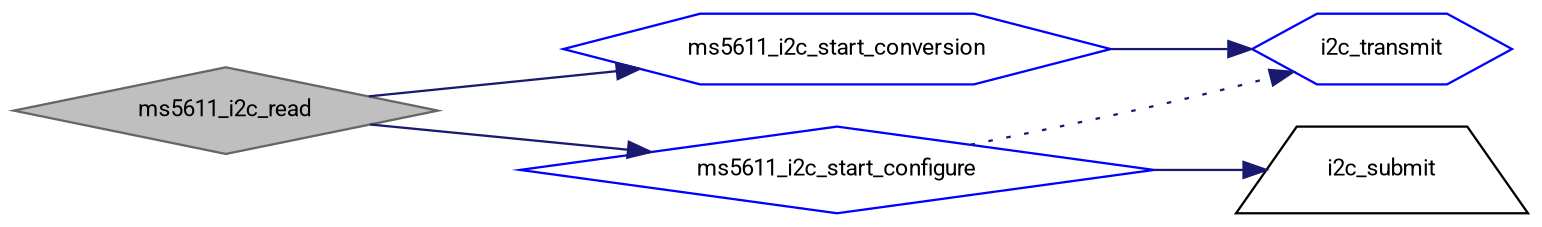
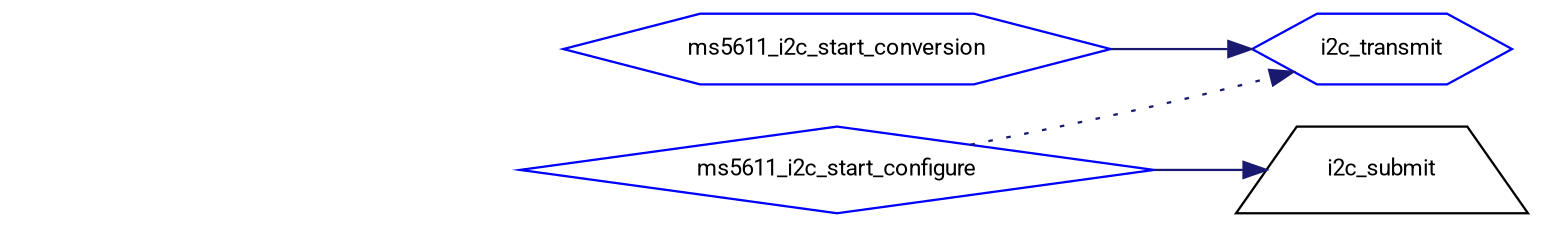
  digraph {
    fontname=Roboto
    rankdir=LR
    node [color=blue fillcolor=white fontname=Roboto fontsize=10 shape=diamond style=filled]
    edge [color=midnightblue fontname=Roboto fontsize=10 labelfontname=FreeSans labelfontsize=10 style=solid]
-   n1 [color=gray40 fillcolor=grey75 fontcolor=black height=0.2 label=ms5611_i2c_read width=0.4]
    n2 [height=0.2 label=ms5611_i2c_start_configure width=0.4]
    n3 [height=0.2 label=ms5611_i2c_start_conversion shape=hexagon width=0.4]
    n4 [height=0.2 label=i2c_transmit shape=hexagon width=0.4]
    n5 [color=black height=0.2 label=i2c_submit shape=trapezium width=0.4]
-   n1 -> n2
-   n1 -> n3
    n2 -> n4 [style=dotted]
    n2 -> n5
    n3 -> n4
  }
